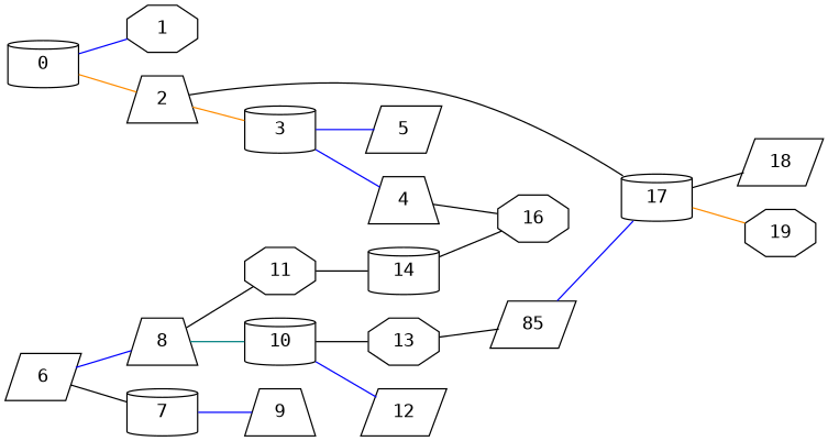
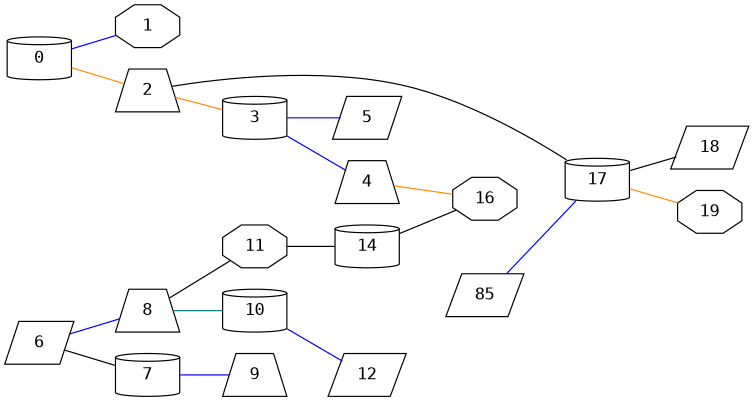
  graph {
    fontname="DejaVu Sans Mono"
    rankdir=LR
    node [fontname="DejaVu Sans Mono" shape=cylinder]
    edge [color=black fontname="DejaVu Sans Mono"]
    1 [shape=octagon]
    0
    2 [shape=trapezium]
    3
    17
    4 [shape=trapezium]
    5 [shape=parallelogram]
    18 [shape=parallelogram]
    19 [shape=octagon]
    16 [shape=octagon]
    6 [shape=parallelogram]
    8 [shape=trapezium]
    7
    10
    11 [shape=octagon]
    9 [shape=trapezium]
    12 [shape=parallelogram]
-   13 [shape=octagon]
    14
    n20 [label=85 shape=parallelogram]
    0 -- 1 [color=blue]
    0 -- 2 [color=darkorange]
    2 -- 3 [color=darkorange]
    2 -- 17
    3 -- 4 [color=blue]
    3 -- 5 [color=blue]
    17 -- 18
    17 -- 19 [color=darkorange]
-   4 -- 16
+   4 -- 16 [color=darkorange]
    6 -- 8 [color=blue]
    6 -- 7
    8 -- 10 [color=teal]
    8 -- 11
    7 -- 9 [color=blue]
    10 -- 12 [color=blue]
-   10 -- 13
    11 -- 14
-   13 -- n20
    14 -- 16
    n20 -- 17 [color=blue]
  }
